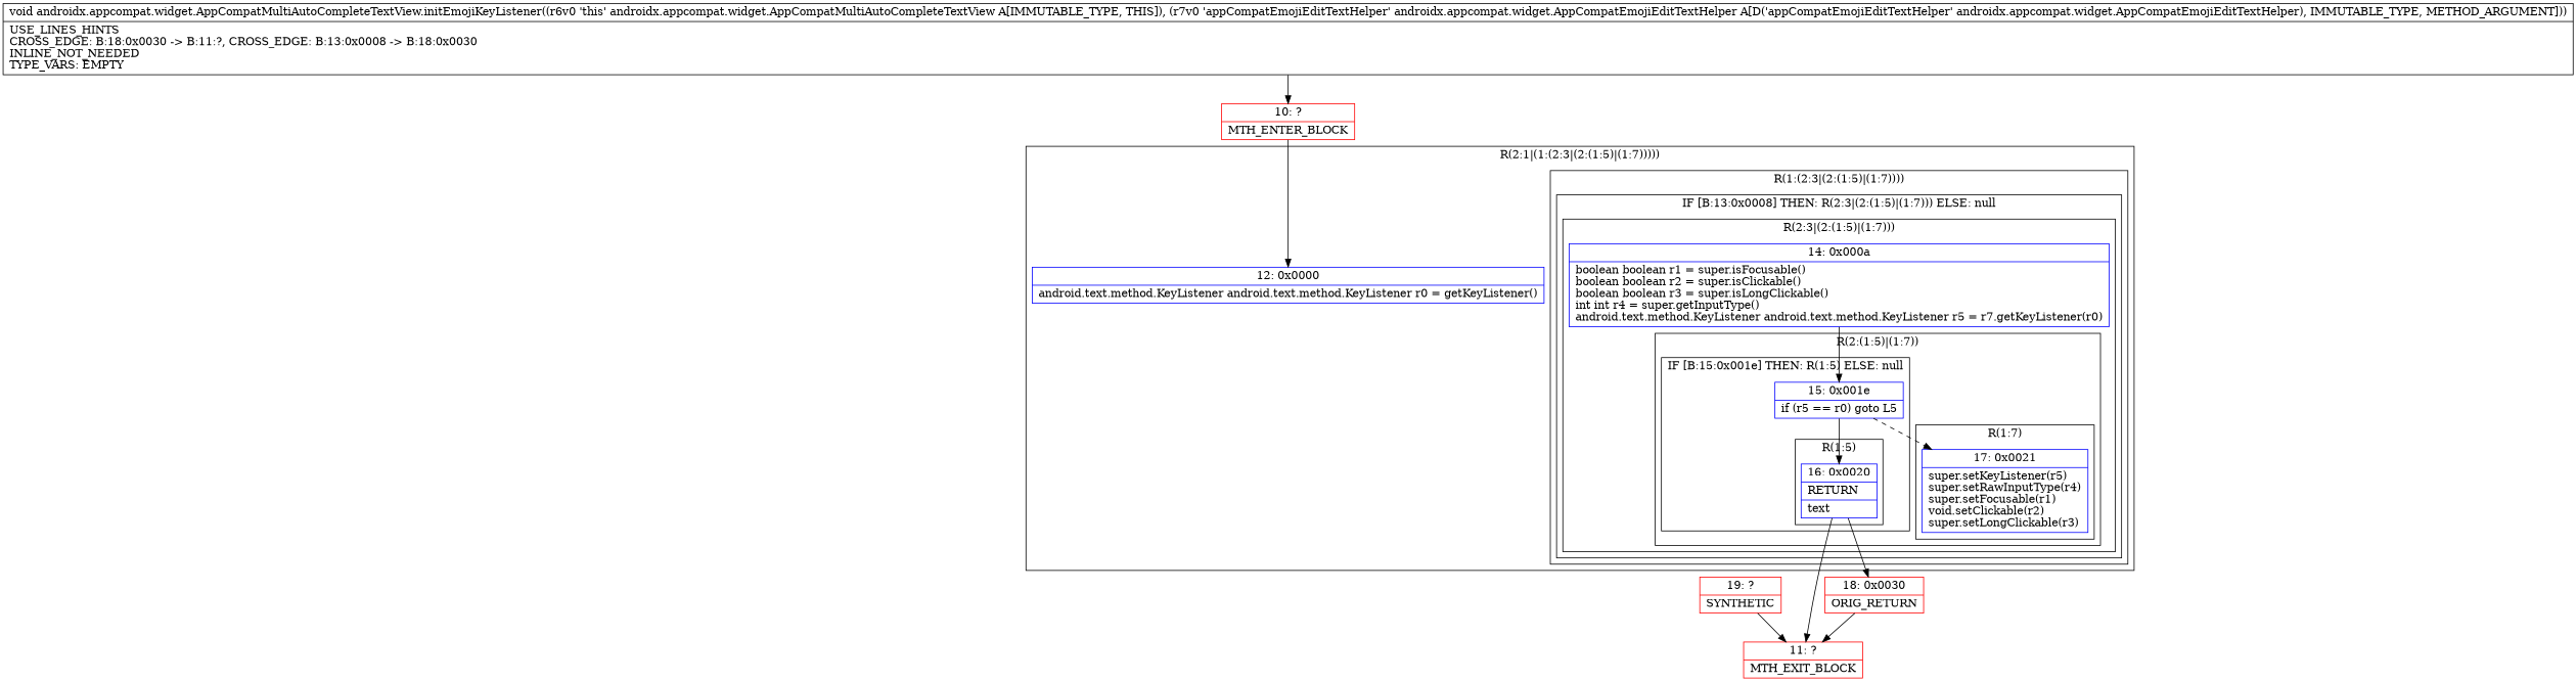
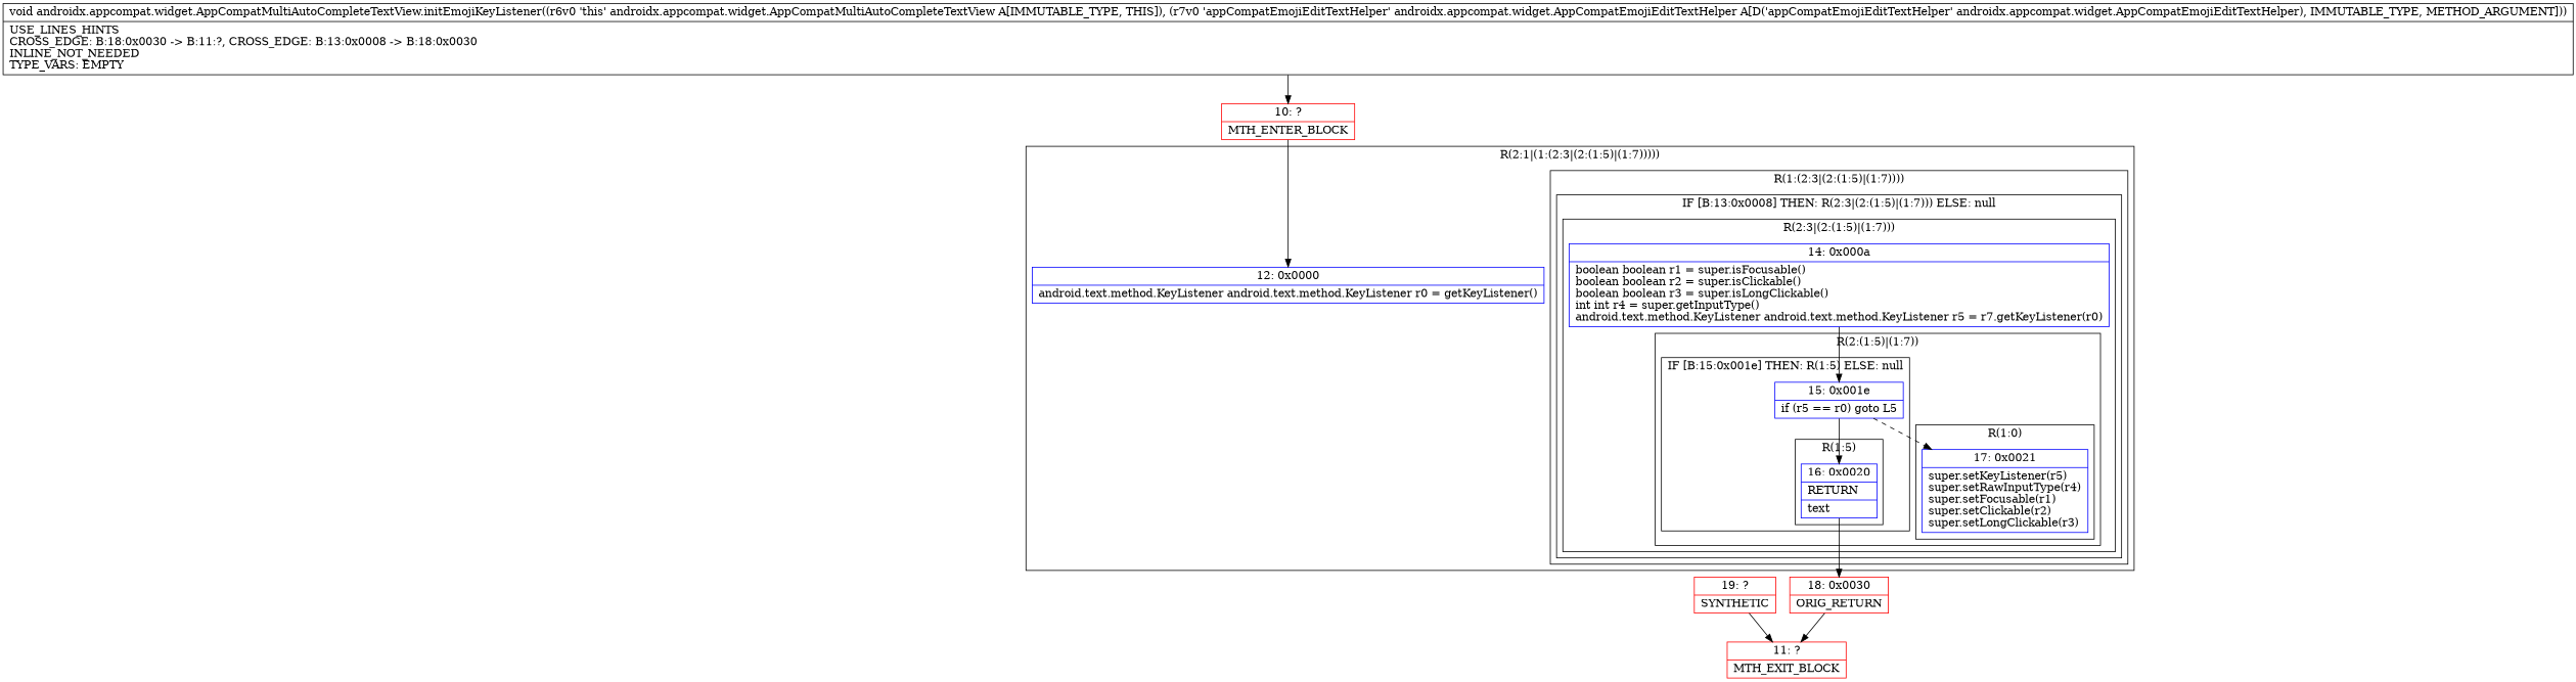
  digraph {
    node [color=blue shape=record]
    n1 [label="{16\:\ 0x0020|RETURN\l|text\l}"]
    n2 [label="{15\:\ 0x001e|if (r5 == r0) goto L5\l}"]
-   n3 [label="{17\:\ 0x0021|super.setKeyListener(r5)\lsuper.setRawInputType(r4)\lsuper.setFocusable(r1)\lvoid.setClickable(r2)\lsuper.setLongClickable(r3)\l}"]
+   n3 [label="{17\:\ 0x0021|super.setKeyListener(r5)\lsuper.setRawInputType(r4)\lsuper.setFocusable(r1)\lsuper.setClickable(r2)\lsuper.setLongClickable(r3)\l}"]
    n4 [label="{14\:\ 0x000a|boolean boolean r1 = super.isFocusable()\lboolean boolean r2 = super.isClickable()\lboolean boolean r3 = super.isLongClickable()\lint int r4 = super.getInputType()\landroid.text.method.KeyListener android.text.method.KeyListener r5 = r7.getKeyListener(r0)\l}"]
    n5 [label="{12\:\ 0x0000|android.text.method.KeyListener android.text.method.KeyListener r0 = getKeyListener()\l}"]
    n6 [color=red label="{11\:\ ?|MTH_EXIT_BLOCK\l}"]
    n7 [color=red label="{18\:\ 0x0030|ORIG_RETURN\l}"]
    n8 [color=red label="{19\:\ ?|SYNTHETIC\l}"]
    n9 [color=red label="{10\:\ ?|MTH_ENTER_BLOCK\l}"]
    n10 [label="{void androidx.appcompat.widget.AppCompatMultiAutoCompleteTextView.initEmojiKeyListener((r6v0 'this' androidx.appcompat.widget.AppCompatMultiAutoCompleteTextView A[IMMUTABLE_TYPE, THIS]), (r7v0 'appCompatEmojiEditTextHelper' androidx.appcompat.widget.AppCompatEmojiEditTextHelper A[D('appCompatEmojiEditTextHelper' androidx.appcompat.widget.AppCompatEmojiEditTextHelper), IMMUTABLE_TYPE, METHOD_ARGUMENT]))  | USE_LINES_HINTS\lCROSS_EDGE: B:18:0x0030 \-\> B:11:?, CROSS_EDGE: B:13:0x0008 \-\> B:18:0x0030\lINLINE_NOT_NEEDED\lTYPE_VARS: EMPTY\l}" color=""]
    subgraph cluster_1 {
      label="R(2:1|(1:(2:3|(2:(1:5)|(1:7)))))"
      n5
      subgraph cluster_2 {
        label="R(1:(2:3|(2:(1:5)|(1:7))))"
        subgraph cluster_3 {
          label="IF [B:13:0x0008] THEN: R(2:3|(2:(1:5)|(1:7))) ELSE: null"
          subgraph cluster_4 {
            label="R(2:3|(2:(1:5)|(1:7)))"
            n4
            subgraph cluster_5 {
              label="R(2:(1:5)|(1:7))"
              subgraph cluster_6 {
                label="IF [B:15:0x001e] THEN: R(1:5) ELSE: null"
                n2
                subgraph cluster_7 {
                  label="R(1:5)"
                  n1
                }
              }
              subgraph cluster_8 {
-               label="R(1:7)"
+               label="R(1:0)"
                n3
              }
            }
          }
        }
      }
    }
-   n1 -> n6
    n1 -> n7
    n2 -> n1
    n2 -> n3 [style=dashed]
    n4 -> n2
    n7 -> n6
    n8 -> n6
    n9 -> n5
    n10 -> n9
  }
